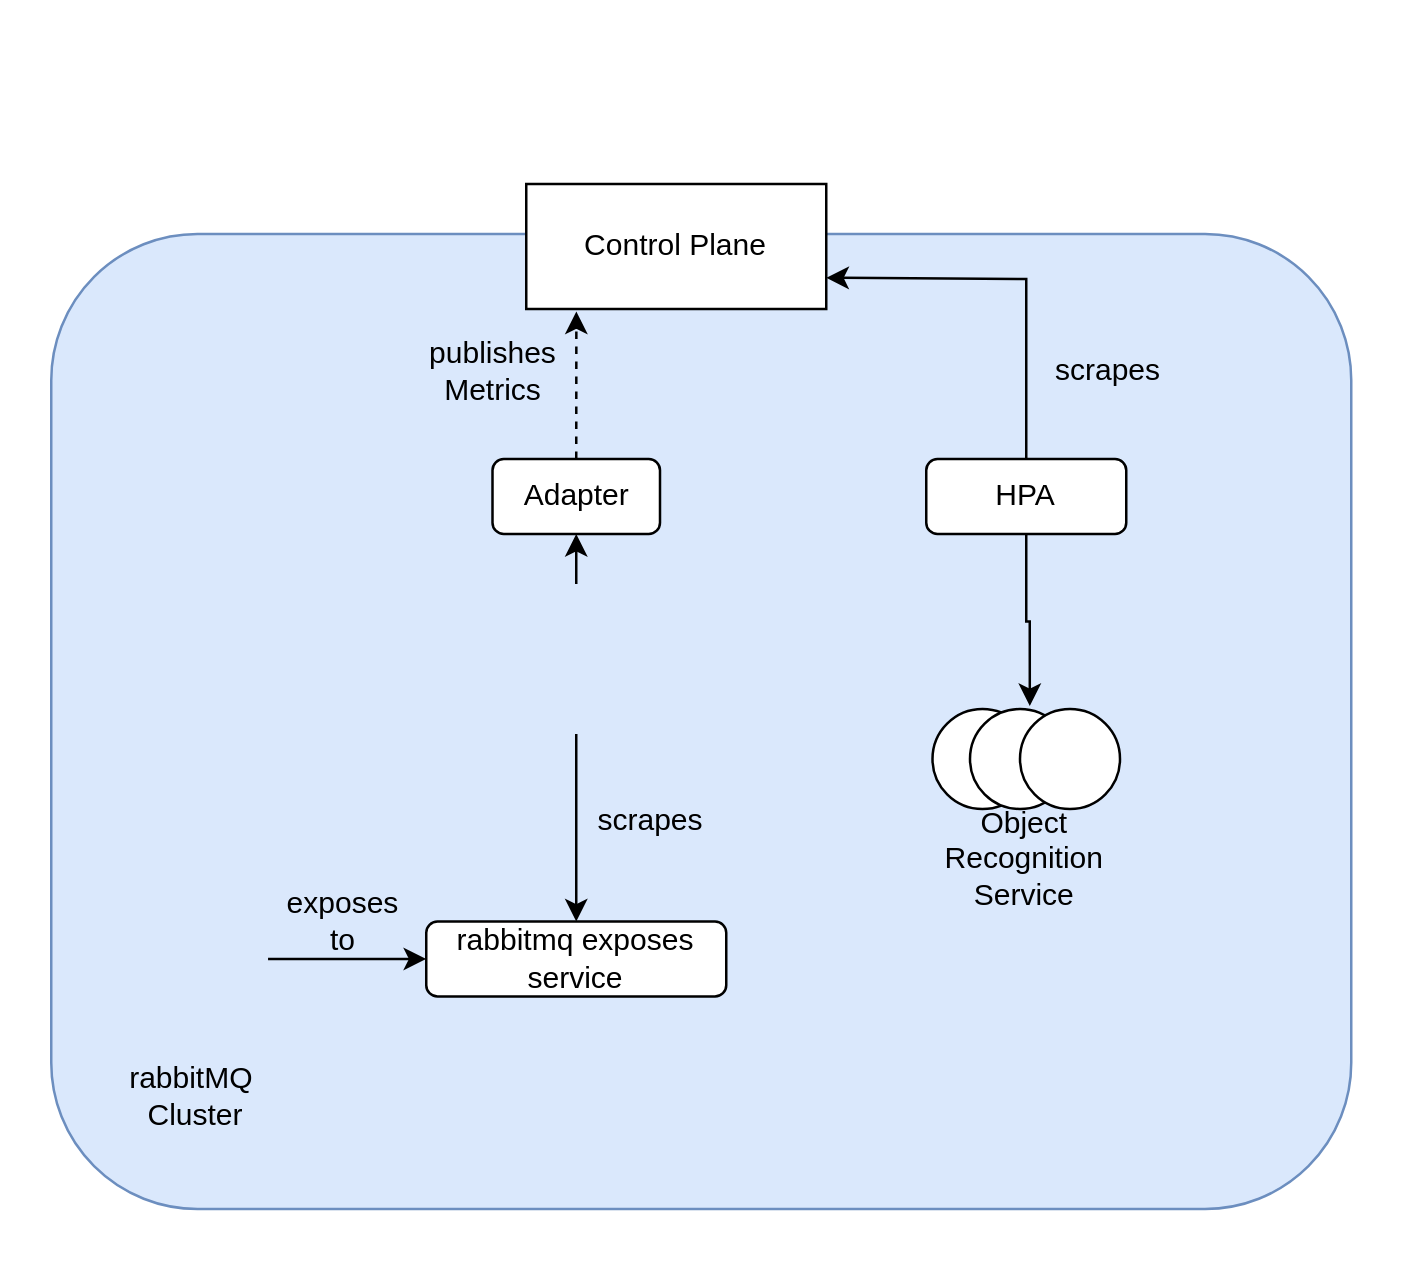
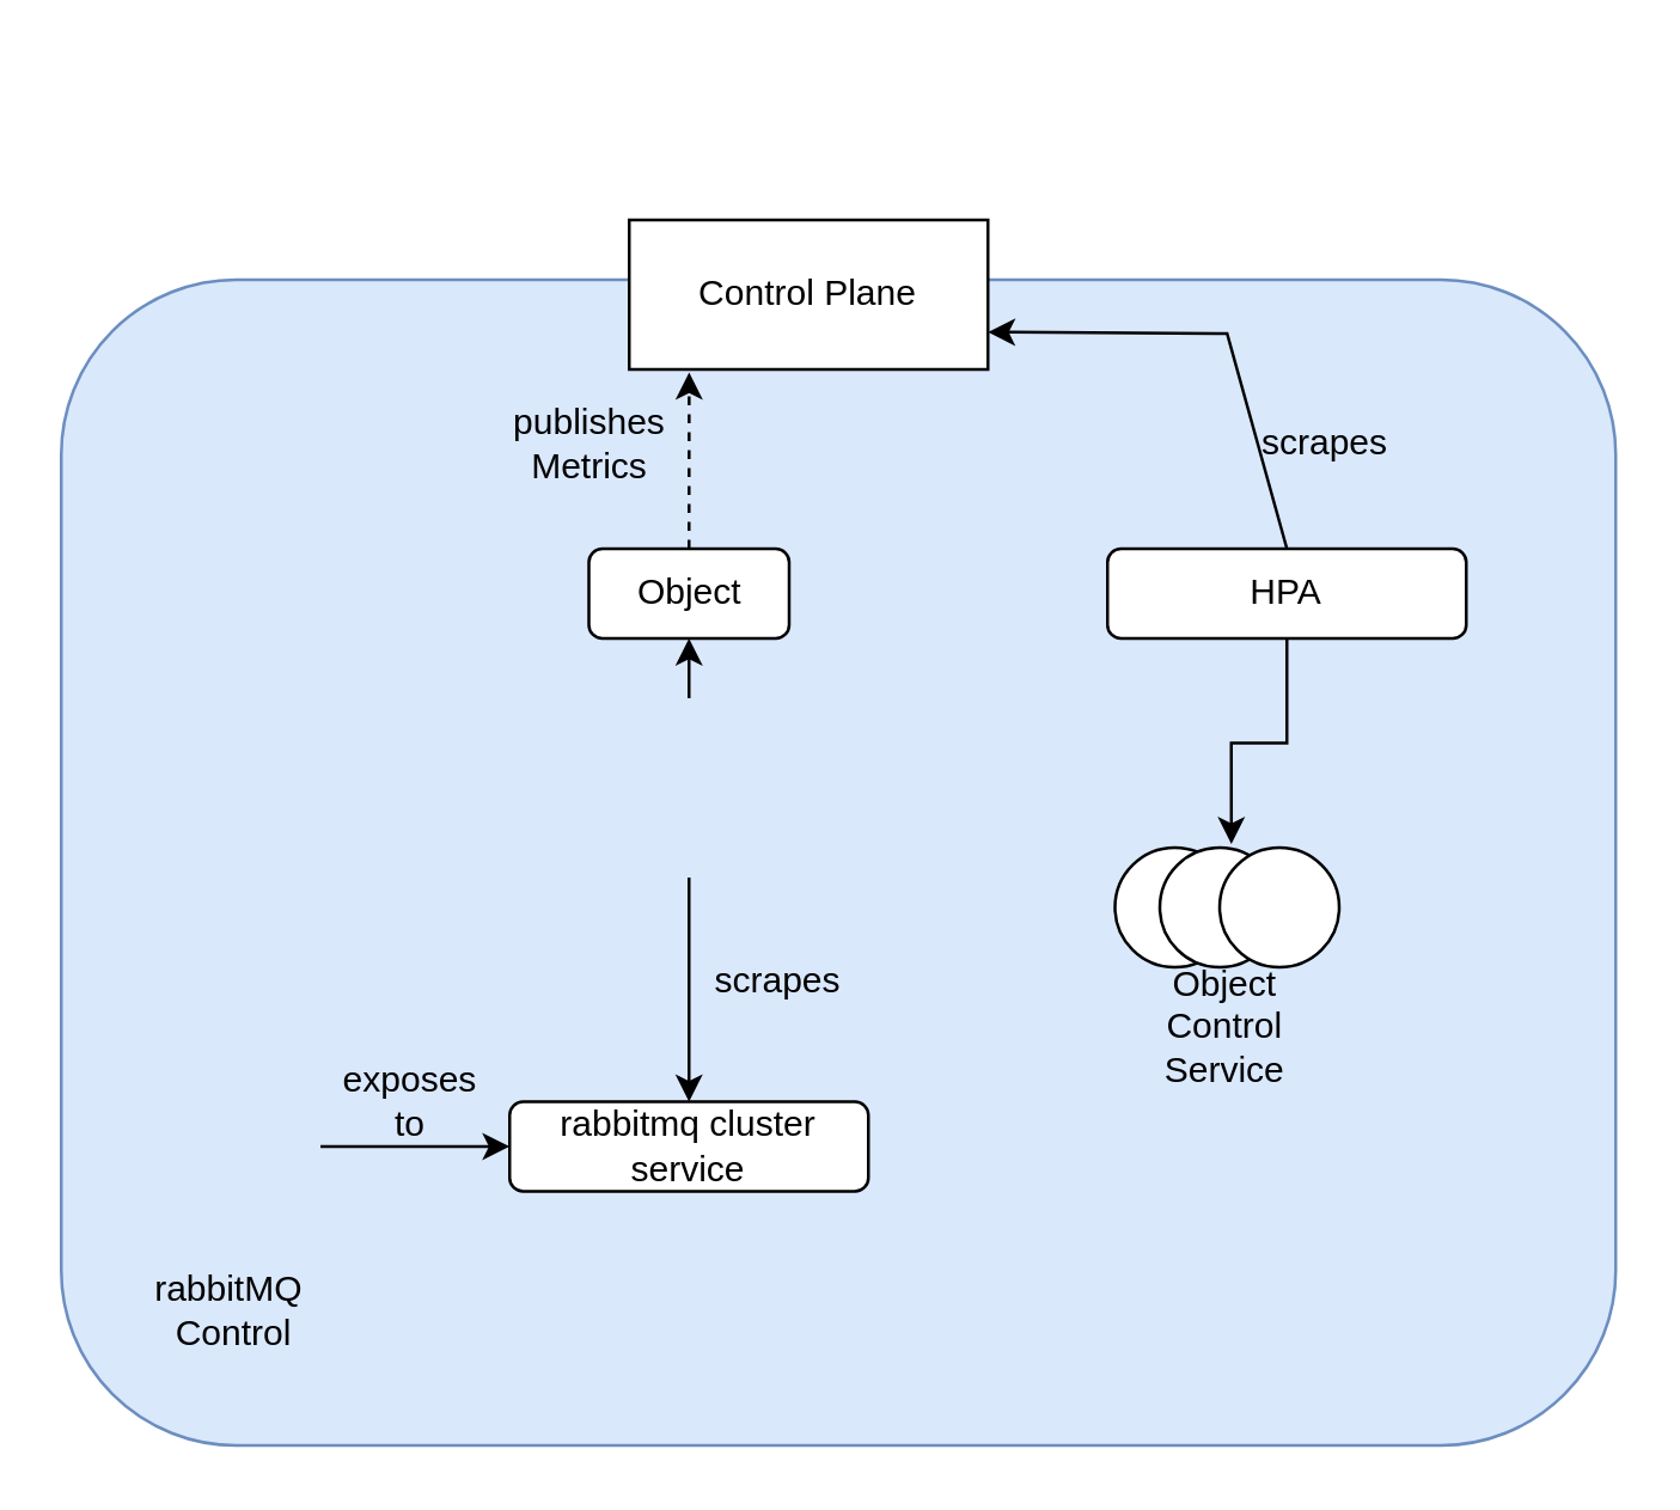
  <mxCell id="0" />
  <mxCell id="1" parent="0" />
  <mxCell id="2" value="" style="rounded=1;whiteSpace=wrap;html=1;fillColor=#dae8fc;strokeColor=#6c8ebf;" vertex="1" parent="1"><mxGeometry x="20" y="93" width="520" height="390" as="geometry" /></mxCell>
  <mxCell id="3" value="" style="shape=image;verticalLabelPosition=bottom;labelBackgroundColor=default;verticalAlign=top;aspect=fixed;imageAspect=0;image=https://static-00.iconduck.com/assets.00/rabbitmq-icon-484x512-s9lfaapn.png;" vertex="1" parent="1"><mxGeometry x="50" y="353" width="56.72" height="60" as="geometry" /></mxCell>
- <mxCell id="4" value="rabbitMQ&amp;nbsp;&lt;div&gt;Cluster&lt;/div&gt;" style="text;html=1;align=center;verticalAlign=middle;whiteSpace=wrap;rounded=0;" vertex="1" parent="1"><mxGeometry x="48" y="423" width="60" height="30" as="geometry" /></mxCell>
- <mxCell id="5" value="rabbitmq exposes service" style="rounded=1;whiteSpace=wrap;html=1;" vertex="1" parent="1"><mxGeometry x="170" y="368" width="120" height="30" as="geometry" /></mxCell>
+ <mxCell id="4" value="rabbitMQ&amp;nbsp;&lt;div&gt;Control&lt;/div&gt;" style="text;html=1;align=center;verticalAlign=middle;whiteSpace=wrap;rounded=0;" vertex="1" parent="1"><mxGeometry x="48" y="423" width="60" height="30" as="geometry" /></mxCell>
+ <mxCell id="5" value="rabbitmq cluster service" style="rounded=1;whiteSpace=wrap;html=1;" vertex="1" parent="1"><mxGeometry x="170" y="368" width="120" height="30" as="geometry" /></mxCell>
  <mxCell id="6" value="" style="endArrow=classic;html=1;rounded=0;exitX=1;exitY=0.5;exitDx=0;exitDy=0;entryX=0;entryY=0.5;entryDx=0;entryDy=0;" edge="1" parent="1" source="3" target="5"><mxGeometry width="50" height="50" relative="1" as="geometry"><mxPoint x="370" y="493" as="sourcePoint" /><mxPoint x="420" y="443" as="targetPoint" /></mxGeometry></mxCell>
  <mxCell id="7" value="" style="shape=image;verticalLabelPosition=bottom;labelBackgroundColor=default;verticalAlign=top;aspect=fixed;imageAspect=0;image=https://upload.wikimedia.org/wikipedia/commons/thumb/3/38/Prometheus_software_logo.svg/1200px-Prometheus_software_logo.svg.png;" vertex="1" parent="1"><mxGeometry x="199.75" y="233" width="60.5" height="60" as="geometry" /></mxCell>
  <mxCell id="8" value="" style="endArrow=classic;html=1;rounded=0;exitX=0.5;exitY=1;exitDx=0;exitDy=0;entryX=0.5;entryY=0;entryDx=0;entryDy=0;" edge="1" parent="1" source="7" target="5"><mxGeometry width="50" height="50" relative="1" as="geometry"><mxPoint x="370" y="253" as="sourcePoint" /><mxPoint x="420" y="203" as="targetPoint" /></mxGeometry></mxCell>
  <mxCell id="9" value="scrapes" style="text;html=1;align=center;verticalAlign=middle;whiteSpace=wrap;rounded=0;" vertex="1" parent="1"><mxGeometry x="230" y="313" width="60" height="30" as="geometry" /></mxCell>
  <mxCell id="10" value="exposes to" style="text;html=1;align=center;verticalAlign=middle;whiteSpace=wrap;rounded=0;" vertex="1" parent="1"><mxGeometry x="106.72" y="353" width="60" height="30" as="geometry" /></mxCell>
  <mxCell id="11" value="Control Plane" style="rounded=0;whiteSpace=wrap;html=1;" vertex="1" parent="1"><mxGeometry x="210" y="73" width="120" height="50" as="geometry" /></mxCell>
- <mxCell id="12" value="Adapter" style="rounded=1;whiteSpace=wrap;html=1;" vertex="1" parent="1"><mxGeometry x="196.5" y="183" width="67" height="30" as="geometry" /></mxCell>
+ <mxCell id="12" value="Object" style="rounded=1;whiteSpace=wrap;html=1;" vertex="1" parent="1"><mxGeometry x="196.5" y="183" width="67" height="30" as="geometry" /></mxCell>
  <mxCell id="13" value="" style="endArrow=classic;html=1;rounded=0;exitX=0.5;exitY=0;exitDx=0;exitDy=0;entryX=0.5;entryY=1;entryDx=0;entryDy=0;" edge="1" parent="1" source="7" target="12"><mxGeometry width="50" height="50" relative="1" as="geometry"><mxPoint x="370" y="193" as="sourcePoint" /><mxPoint x="420" y="143" as="targetPoint" /></mxGeometry></mxCell>
  <mxCell id="14" value="" style="endArrow=classic;html=1;rounded=0;exitX=0.5;exitY=0;exitDx=0;exitDy=0;entryX=0.167;entryY=1.02;entryDx=0;entryDy=0;entryPerimeter=0;dashed=1;" edge="1" parent="1" source="12" target="11"><mxGeometry width="50" height="50" relative="1" as="geometry"><mxPoint x="370" y="193" as="sourcePoint" /><mxPoint x="420" y="143" as="targetPoint" /></mxGeometry></mxCell>
- <mxCell id="15" value="HPA" style="rounded=1;whiteSpace=wrap;html=1;" vertex="1" parent="1"><mxGeometry x="370" y="183" width="80" height="30" as="geometry" /></mxCell>
+ <mxCell id="15" value="HPA" style="rounded=1;whiteSpace=wrap;html=1;" vertex="1" parent="1"><mxGeometry x="370" y="183" width="120" height="30" as="geometry" /></mxCell>
  <mxCell id="16" value="" style="endArrow=classic;html=1;rounded=0;exitX=0.5;exitY=0;exitDx=0;exitDy=0;entryX=1;entryY=0.75;entryDx=0;entryDy=0;" edge="1" parent="1" source="15" target="11"><mxGeometry width="50" height="50" relative="1" as="geometry"><mxPoint x="370" y="193" as="sourcePoint" /><mxPoint x="420" y="143" as="targetPoint" /><Array as="points"><mxPoint x="410" y="111" /></Array></mxGeometry></mxCell>
  <mxCell id="17" value="" style="ellipse;whiteSpace=wrap;html=1;aspect=fixed;" vertex="1" parent="1"><mxGeometry x="372.5" y="283" width="40" height="40" as="geometry" /></mxCell>
  <mxCell id="18" value="" style="ellipse;whiteSpace=wrap;html=1;aspect=fixed;" vertex="1" parent="1"><mxGeometry x="387.5" y="283" width="40" height="40" as="geometry" /></mxCell>
  <mxCell id="19" value="" style="ellipse;whiteSpace=wrap;html=1;aspect=fixed;" vertex="1" parent="1"><mxGeometry x="407.5" y="283" width="40" height="40" as="geometry" /></mxCell>
- <mxCell id="20" value="Object Recognition Service" style="text;html=1;align=center;verticalAlign=middle;whiteSpace=wrap;rounded=0;" vertex="1" parent="1"><mxGeometry x="372.5" y="328" width="72.5" height="30" as="geometry" /></mxCell>
+ <mxCell id="20" value="Object Control Service" style="text;html=1;align=center;verticalAlign=middle;whiteSpace=wrap;rounded=0;" vertex="1" parent="1"><mxGeometry x="372.5" y="328" width="72.5" height="30" as="geometry" /></mxCell>
  <mxCell id="21" style="edgeStyle=orthogonalEdgeStyle;rounded=0;orthogonalLoop=1;jettySize=auto;html=1;exitX=0.5;exitY=1;exitDx=0;exitDy=0;entryX=0.598;entryY=-0.029;entryDx=0;entryDy=0;entryPerimeter=0;" edge="1" parent="1" source="15" target="18"><mxGeometry relative="1" as="geometry" /></mxCell>
  <mxCell id="22" value="scrapes" style="text;html=1;align=center;verticalAlign=middle;whiteSpace=wrap;rounded=0;" vertex="1" parent="1"><mxGeometry x="412.5" y="133" width="60" height="30" as="geometry" /></mxCell>
  <mxCell id="23" value="publishes&lt;div&gt;Metrics&lt;/div&gt;" style="text;html=1;align=center;verticalAlign=middle;whiteSpace=wrap;rounded=0;" vertex="1" parent="1"><mxGeometry x="166.72" y="133" width="60" height="30" as="geometry" /></mxCell>
  <mxCell id="24" value="" style="shape=image;verticalLabelPosition=bottom;labelBackgroundColor=default;verticalAlign=top;aspect=fixed;imageAspect=0;image=https://sue.eu/wp-content/uploads/sites/6/2022/06/kubernetes-logo-920x920-sue-v0.png;" vertex="1" parent="1"><mxGeometry x="243.75" y="20.5" width="52.5" height="52.5" as="geometry" /></mxCell>
